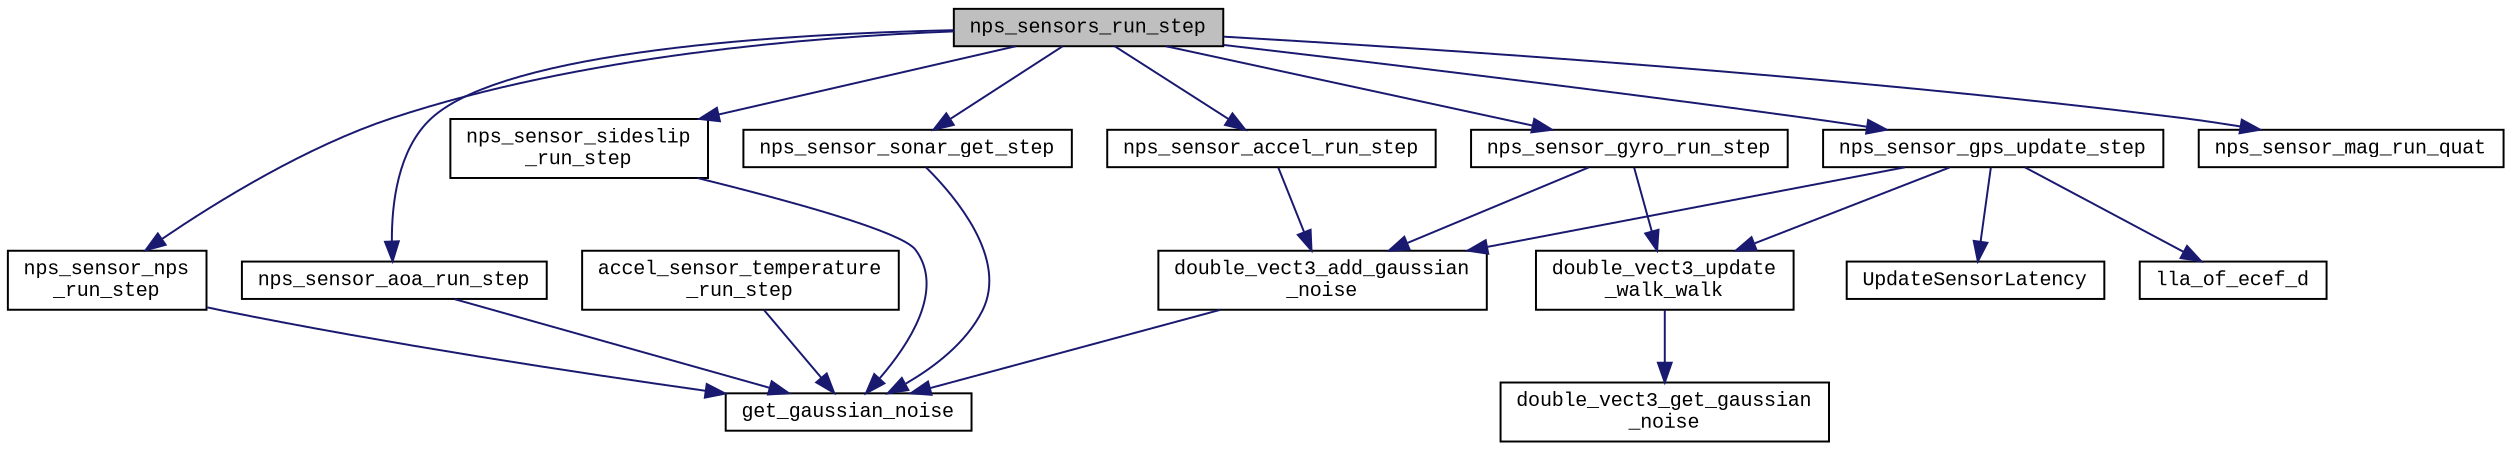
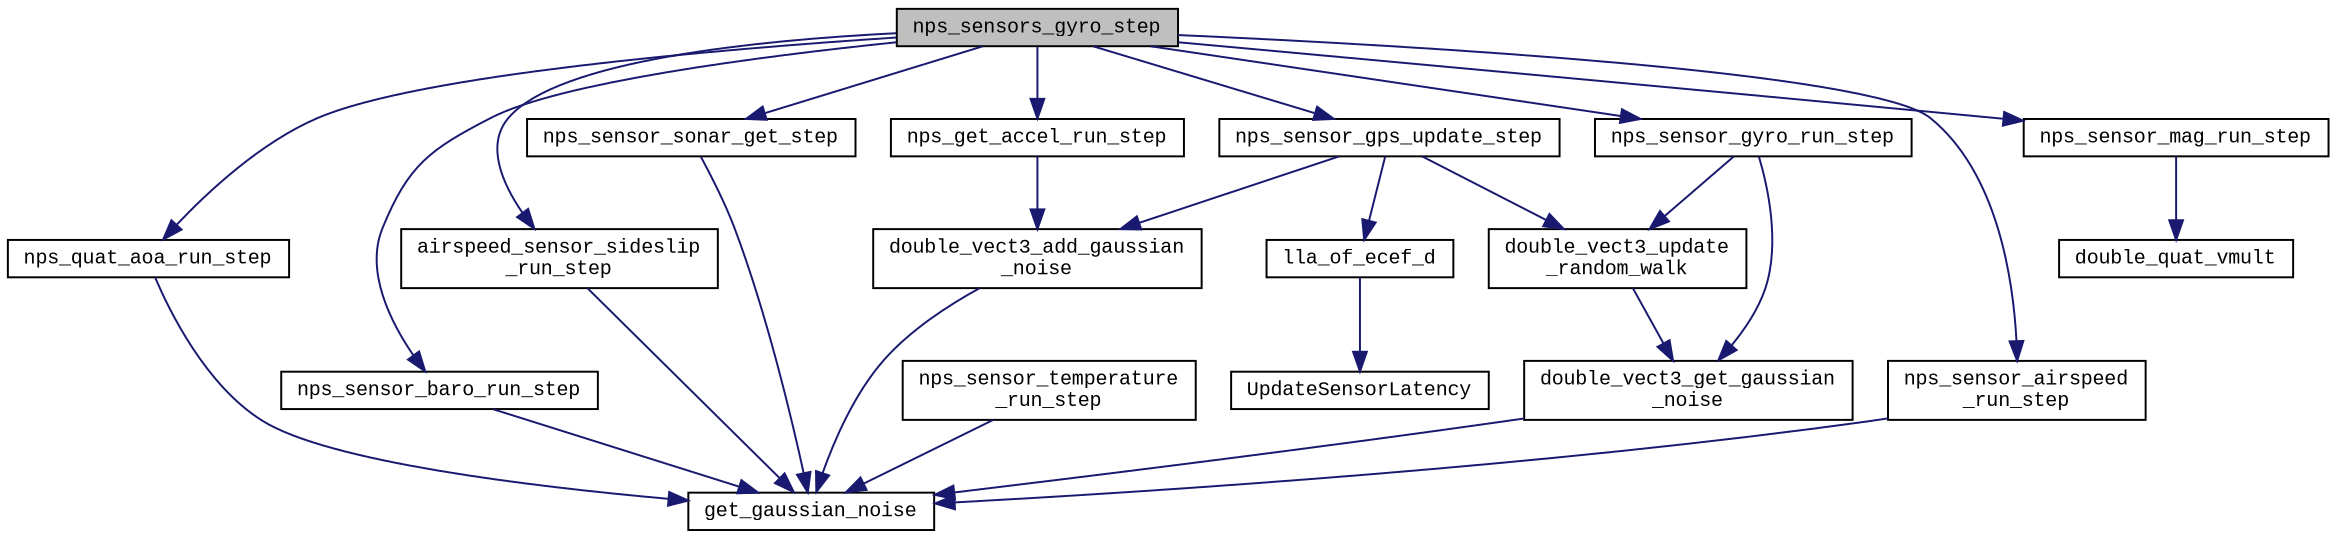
  digraph {
    fontname="Liberation Mono"
    rankdir=TB
    node [color=black fillcolor=white fontname="Liberation Mono" fontsize=10 shape=record style=filled]
    edge [color=midnightblue fontname="Liberation Mono" fontsize=10 labelfontname=FreeSans labelfontsize=10 style=solid]
-   n1 [fillcolor=grey75 fontcolor=black height=0.2 label=nps_sensors_run_step width=0.4]
-   n2 [height=0.2 label=nps_sensor_accel_run_step width=0.4]
-   n3 [height=0.2 label="nps_sensor_nps\l_run_step" width=0.4]
-   n4 [height=0.2 label=nps_sensor_aoa_run_step width=0.4]
+   n1 [fillcolor=grey75 fontcolor=black height=0.2 label=nps_sensors_gyro_step width=0.4]
+   n2 [height=0.2 label=nps_get_accel_run_step width=0.4]
+   n3 [height=0.2 label="nps_sensor_airspeed\l_run_step" width=0.4]
+   n4 [height=0.2 label=nps_quat_aoa_run_step width=0.4]
+   n5 [height=0.2 label=nps_sensor_baro_run_step width=0.4]
    n6 [height=0.2 label=nps_sensor_gps_update_step width=0.4]
    n7 [height=0.2 label=nps_sensor_gyro_run_step width=0.4]
-   n8 [height=0.2 label=nps_sensor_mag_run_quat width=0.4]
-   n9 [height=0.2 label="nps_sensor_sideslip\l_run_step" width=0.4]
+   n8 [height=0.2 label=nps_sensor_mag_run_step width=0.4]
+   n9 [height=0.2 label="airspeed_sensor_sideslip\l_run_step" width=0.4]
    n10 [height=0.2 label=nps_sensor_sonar_get_step width=0.4]
    n11 [height=0.2 label="double_vect3_add_gaussian\l_noise" width=0.4]
    n12 [height=0.2 label=get_gaussian_noise width=0.4]
-   n13 [height=0.2 label="double_vect3_update\l_walk_walk" width=0.4]
+   n13 [height=0.2 label="double_vect3_update\l_random_walk" width=0.4]
    n14 [height=0.2 label=lla_of_ecef_d width=0.4]
    n15 [height=0.2 label=UpdateSensorLatency width=0.4]
-   n17 [height=0.2 label="accel_sensor_temperature\l_run_step" width=0.4]
+   n16 [height=0.2 label=double_quat_vmult width=0.4]
+   n17 [height=0.2 label="nps_sensor_temperature\l_run_step" width=0.4]
    n18 [height=0.2 label="double_vect3_get_gaussian\l_noise" width=0.4]
    n1 -> n2
    n1 -> n3
    n1 -> n4
+   n1 -> n5
    n1 -> n6
    n1 -> n7
    n1 -> n8
    n1 -> n9
    n1 -> n10
    n2 -> n11
    n3 -> n12
    n4 -> n12
+   n5 -> n12
    n6 -> n11
    n6 -> n13
    n6 -> n14
-   n6 -> n15
-   n7 -> n11
+   n14 -> n15
+   n7 -> n18
    n7 -> n13
+   n8 -> n16
    n9 -> n12
    n10 -> n12
    n11 -> n12
    n13 -> n18
    n17 -> n12
+   n18 -> n12
  }
